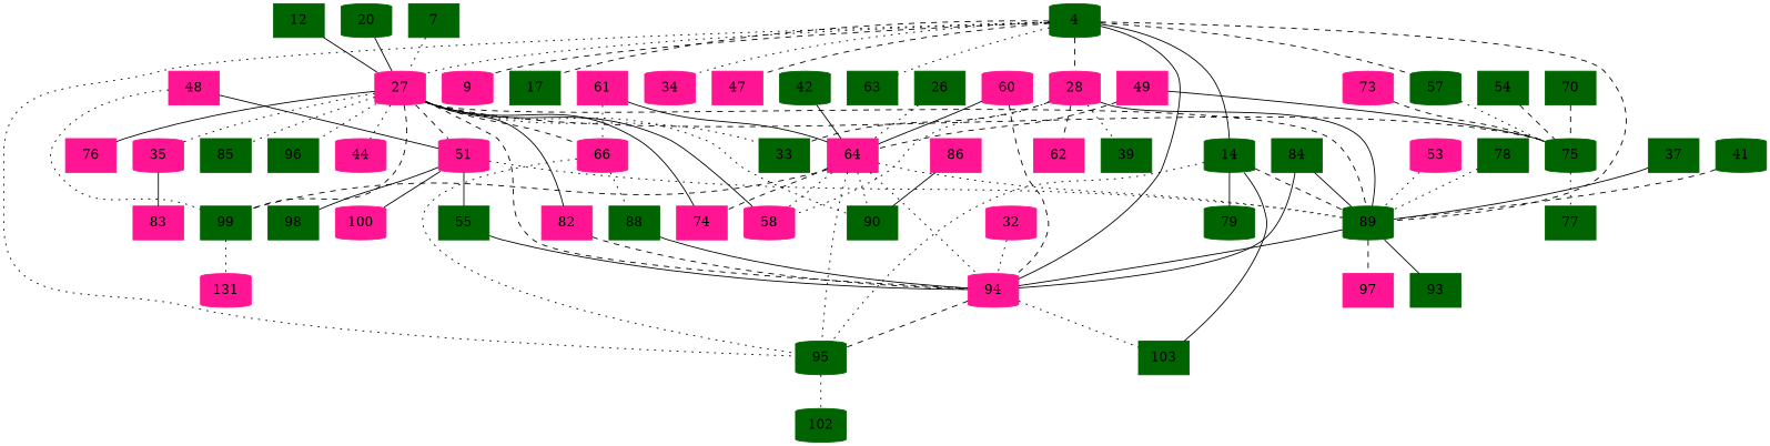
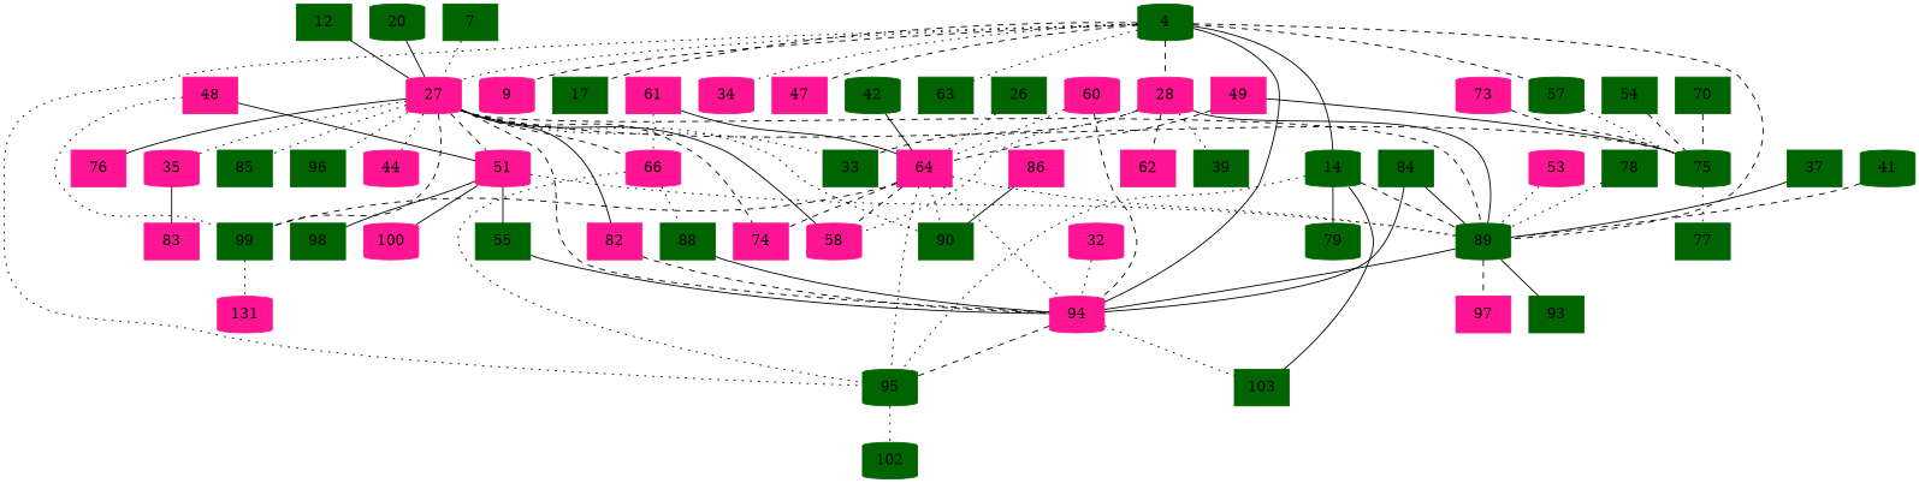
  graph {
    node [color=darkgreen shape=box style=filled]
    edge [style=dotted]
    4 [shape=cylinder super="+2"]
    9 [color=deeppink shape=cylinder]
    14 [shape=cylinder]
    17
    27 [color=deeppink shape=cylinder super="+1+6"]
    28 [color=deeppink shape=cylinder super="+13+16"]
    34 [color=deeppink shape=cylinder]
    47 [color=deeppink]
    57 [shape=cylinder]
    63
    89 [shape=cylinder super="+18+87"]
    94 [color=deeppink shape=cylinder super="+67+92"]
    95 [shape=cylinder super="+91"]
    79 [shape=cylinder super="+65"]
    103
    33
    35 [color=deeppink shape=cylinder]
    44 [color=deeppink shape=cylinder]
    51 [color=deeppink shape=cylinder super="+36"]
    66 [color=deeppink shape=cylinder super="+30"]
    n21 [color=deeppink label=58 shape=cylinder super="+21"]
    74 [color=deeppink super="+10"]
    75 [shape=cylinder super="+52+15"]
    76 [color=deeppink]
    82 [color=deeppink super="+3"]
    85
    90 [super="+81+56"]
    96
    99 [super="+46+59"]
    39
    62 [color=deeppink]
    93 [super="+50"]
    97 [color=deeppink]
    102 [shape=cylinder]
    7
    12
    20 [shape=cylinder]
    64 [color=deeppink super="+23+22"]
    26
    83 [color=deeppink]
    55 [super="+40"]
    98
    100 [color=deeppink shape=cylinder super="+45"]
    88
    77
    n46 [color=deeppink label=131 shape=cylinder]
    32 [color=deeppink shape=cylinder]
    37
    41 [shape=cylinder]
    42 [shape=cylinder]
    48 [color=deeppink]
    49 [color=deeppink]
    53 [color=deeppink shape=cylinder]
    54
    60 [color=deeppink shape=cylinder]
    61 [color=deeppink]
    70 [super="+31"]
    73 [color=deeppink shape=cylinder]
    78
    84 [super="+72"]
    86 [color=deeppink]
    4 -- 9 [style=dashed]
    4 -- 14 [style=solid]
    4 -- 17 [style=dashed]
    4 -- 27 [weight=3]
    4 -- 28 [style=dashed weight=2]
    4 -- 34
    4 -- 47 [style=dashed]
    4 -- 57 [style=dashed]
    4 -- 63
    4 -- 89 [style=dashed]
    4 -- 94 [style=solid weight=5]
    4 -- 95
    14 -- 89 [style=dashed]
    14 -- 95
    14 -- 79 [style=solid weight=2]
    14 -- 103 [style=solid]
    27 -- 89 [style=dashed]
    27 -- 94 [style=dashed weight=4]
    27 -- 33
    27 -- 35
    27 -- 44
    27 -- 51 [style=dashed weight=2]
    27 -- 66 [style=dashed weight=3]
    27 -- n21 [style=solid]
-   27 -- 74 [style=solid]
+   27 -- 74 [style=dashed]
    27 -- 75 [style=dashed weight=6]
    27 -- 76 [style=solid]
    27 -- 82 [style=solid]
    27 -- 85
    27 -- 90 [weight=3]
    27 -- 96
    27 -- 99 [style=dashed weight=2]
    28 -- 89 [style=solid]
    28 -- 33 [style=dashed]
    28 -- n21
    28 -- 39
    28 -- 62 [style=dashed]
    57 -- 75
    89 -- 94 [style=solid weight=2]
    89 -- 93 [style=solid]
    89 -- 97 [style=dashed]
    94 -- 95 [style=dashed]
    94 -- 103
    95 -- 102
    35 -- 83 [style=solid]
    51 -- 89 [weight=2]
    51 -- 55 [style=solid]
    51 -- 98 [style=solid]
    51 -- 100 [style=solid]
    66 -- 95
    66 -- 88
    75 -- 77
    82 -- 94 [style=dashed]
    99 -- n46
    7 -- 27 [weight=2]
    12 -- 27 [style=solid]
    20 -- 27 [style=solid]
    64 -- 89 [weight=4]
    64 -- 94 [weight=3]
    64 -- 95 [weight=3]
-   64 -- n21
+   64 -- n21 [style=dashed]
    64 -- 74 [style=dashed]
    64 -- 90 [weight=2]
    64 -- 99 [style=dashed]
    26 -- 64
    55 -- 94 [style=solid]
    88 -- 94 [style=solid]
    32 -- 94
    37 -- 89 [style=solid]
    41 -- 89 [style=dashed]
    42 -- 64 [style=solid]
    48 -- 51 [style=solid]
    48 -- 99
    49 -- 75 [style=solid]
    49 -- 64 [style=dashed weight=2]
    53 -- 89
    54 -- 75 [style=dashed]
    60 -- 94 [style=dashed]
-   60 -- 64 [style=solid]
+   60 -- 64
    61 -- 66
    61 -- 64 [style=solid]
    70 -- 75 [style=dashed]
    73 -- 75 [style=dashed]
    78 -- 89
    84 -- 89 [style=solid weight=3]
    84 -- 94 [style=solid]
    86 -- 90 [style=solid]
  }
